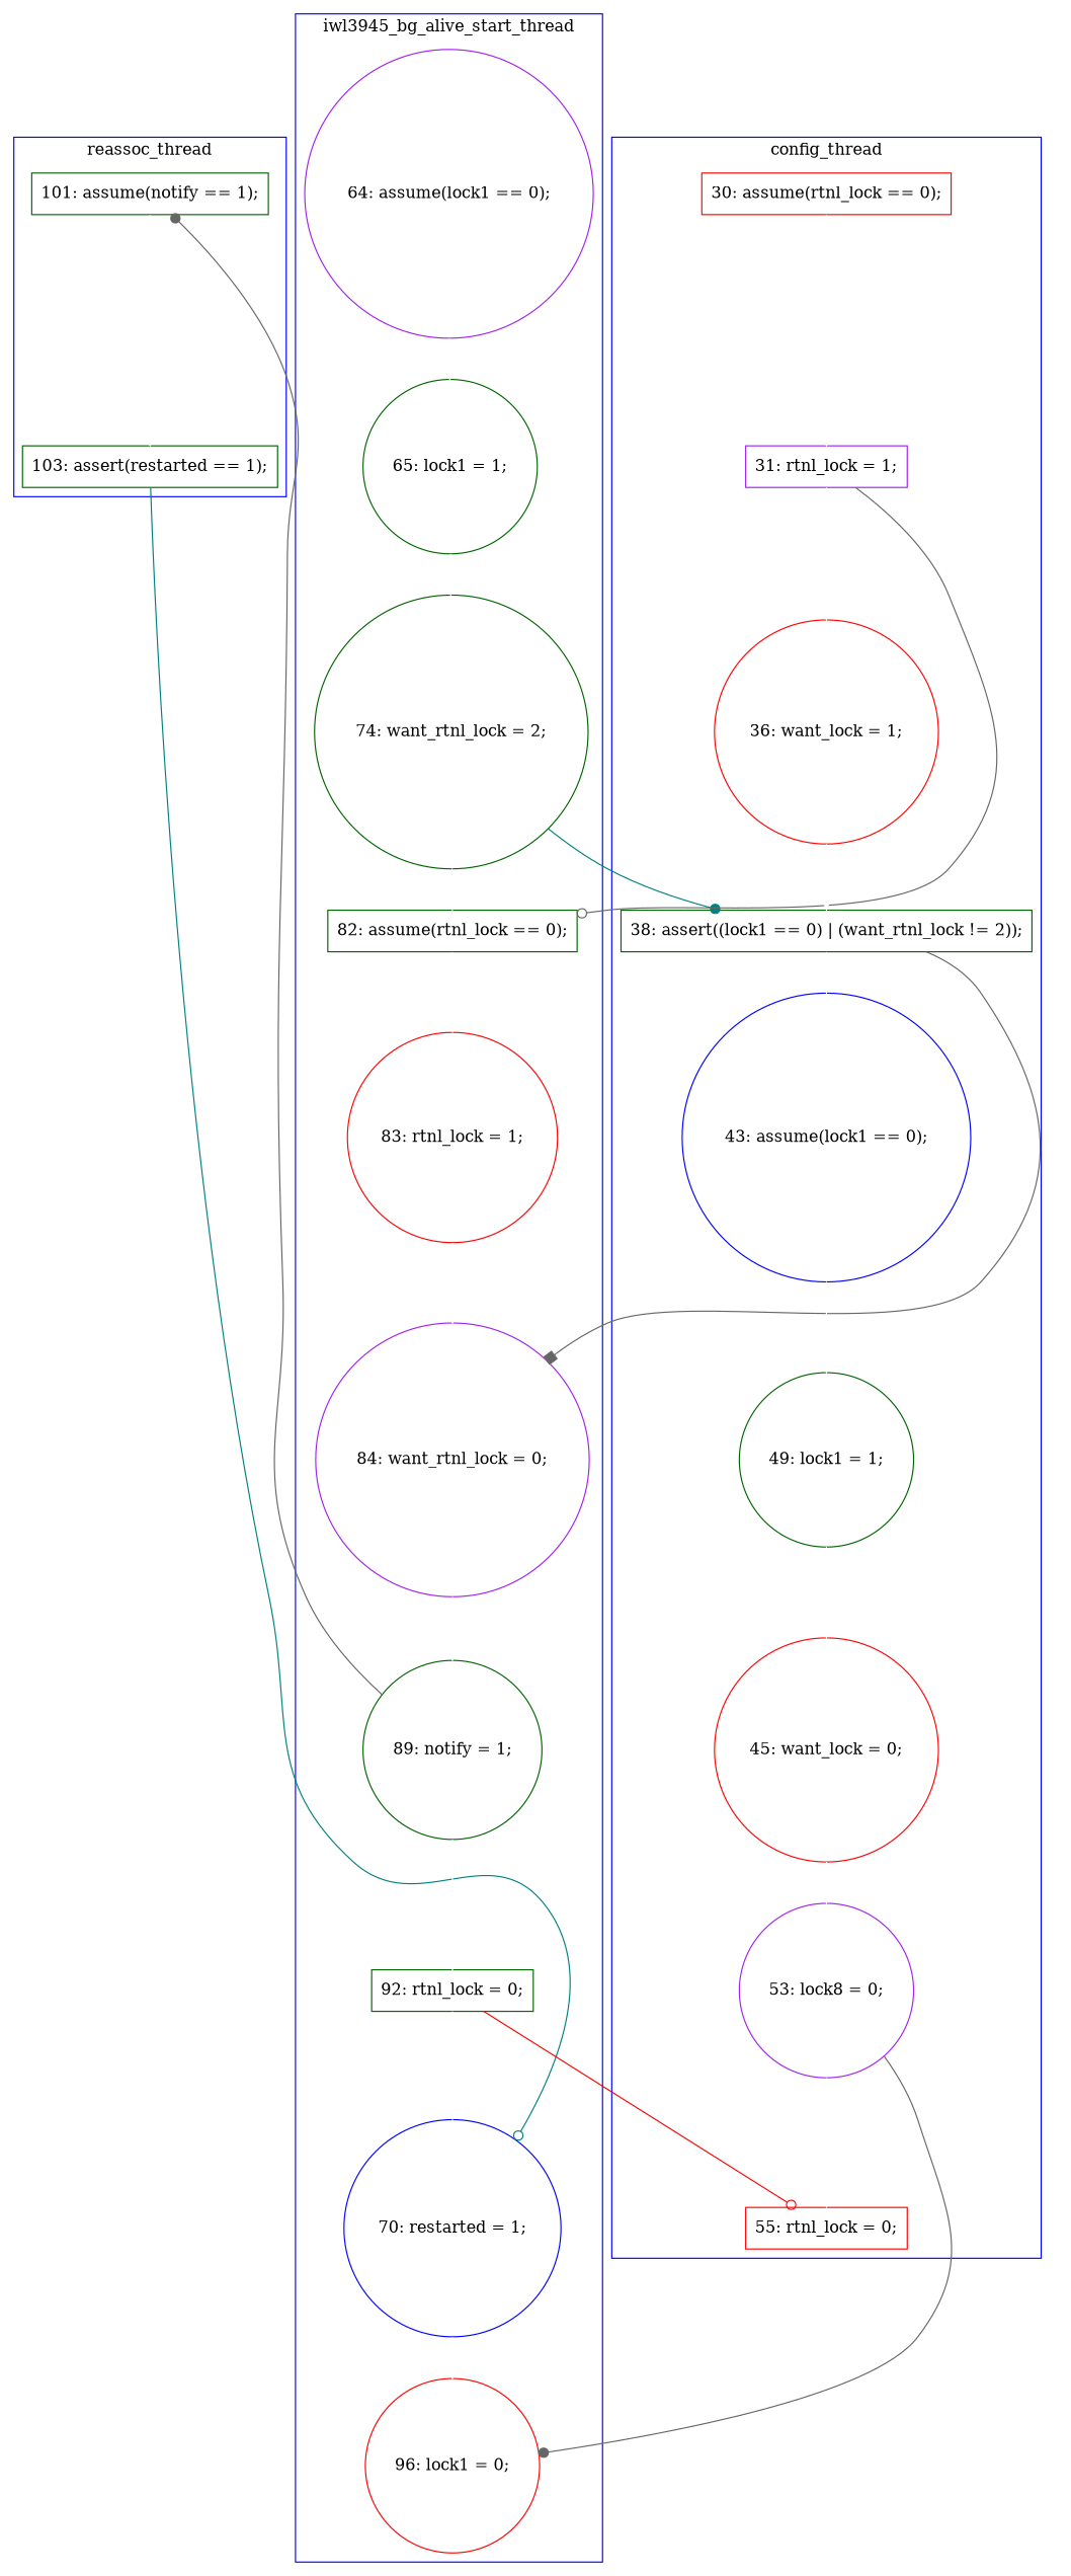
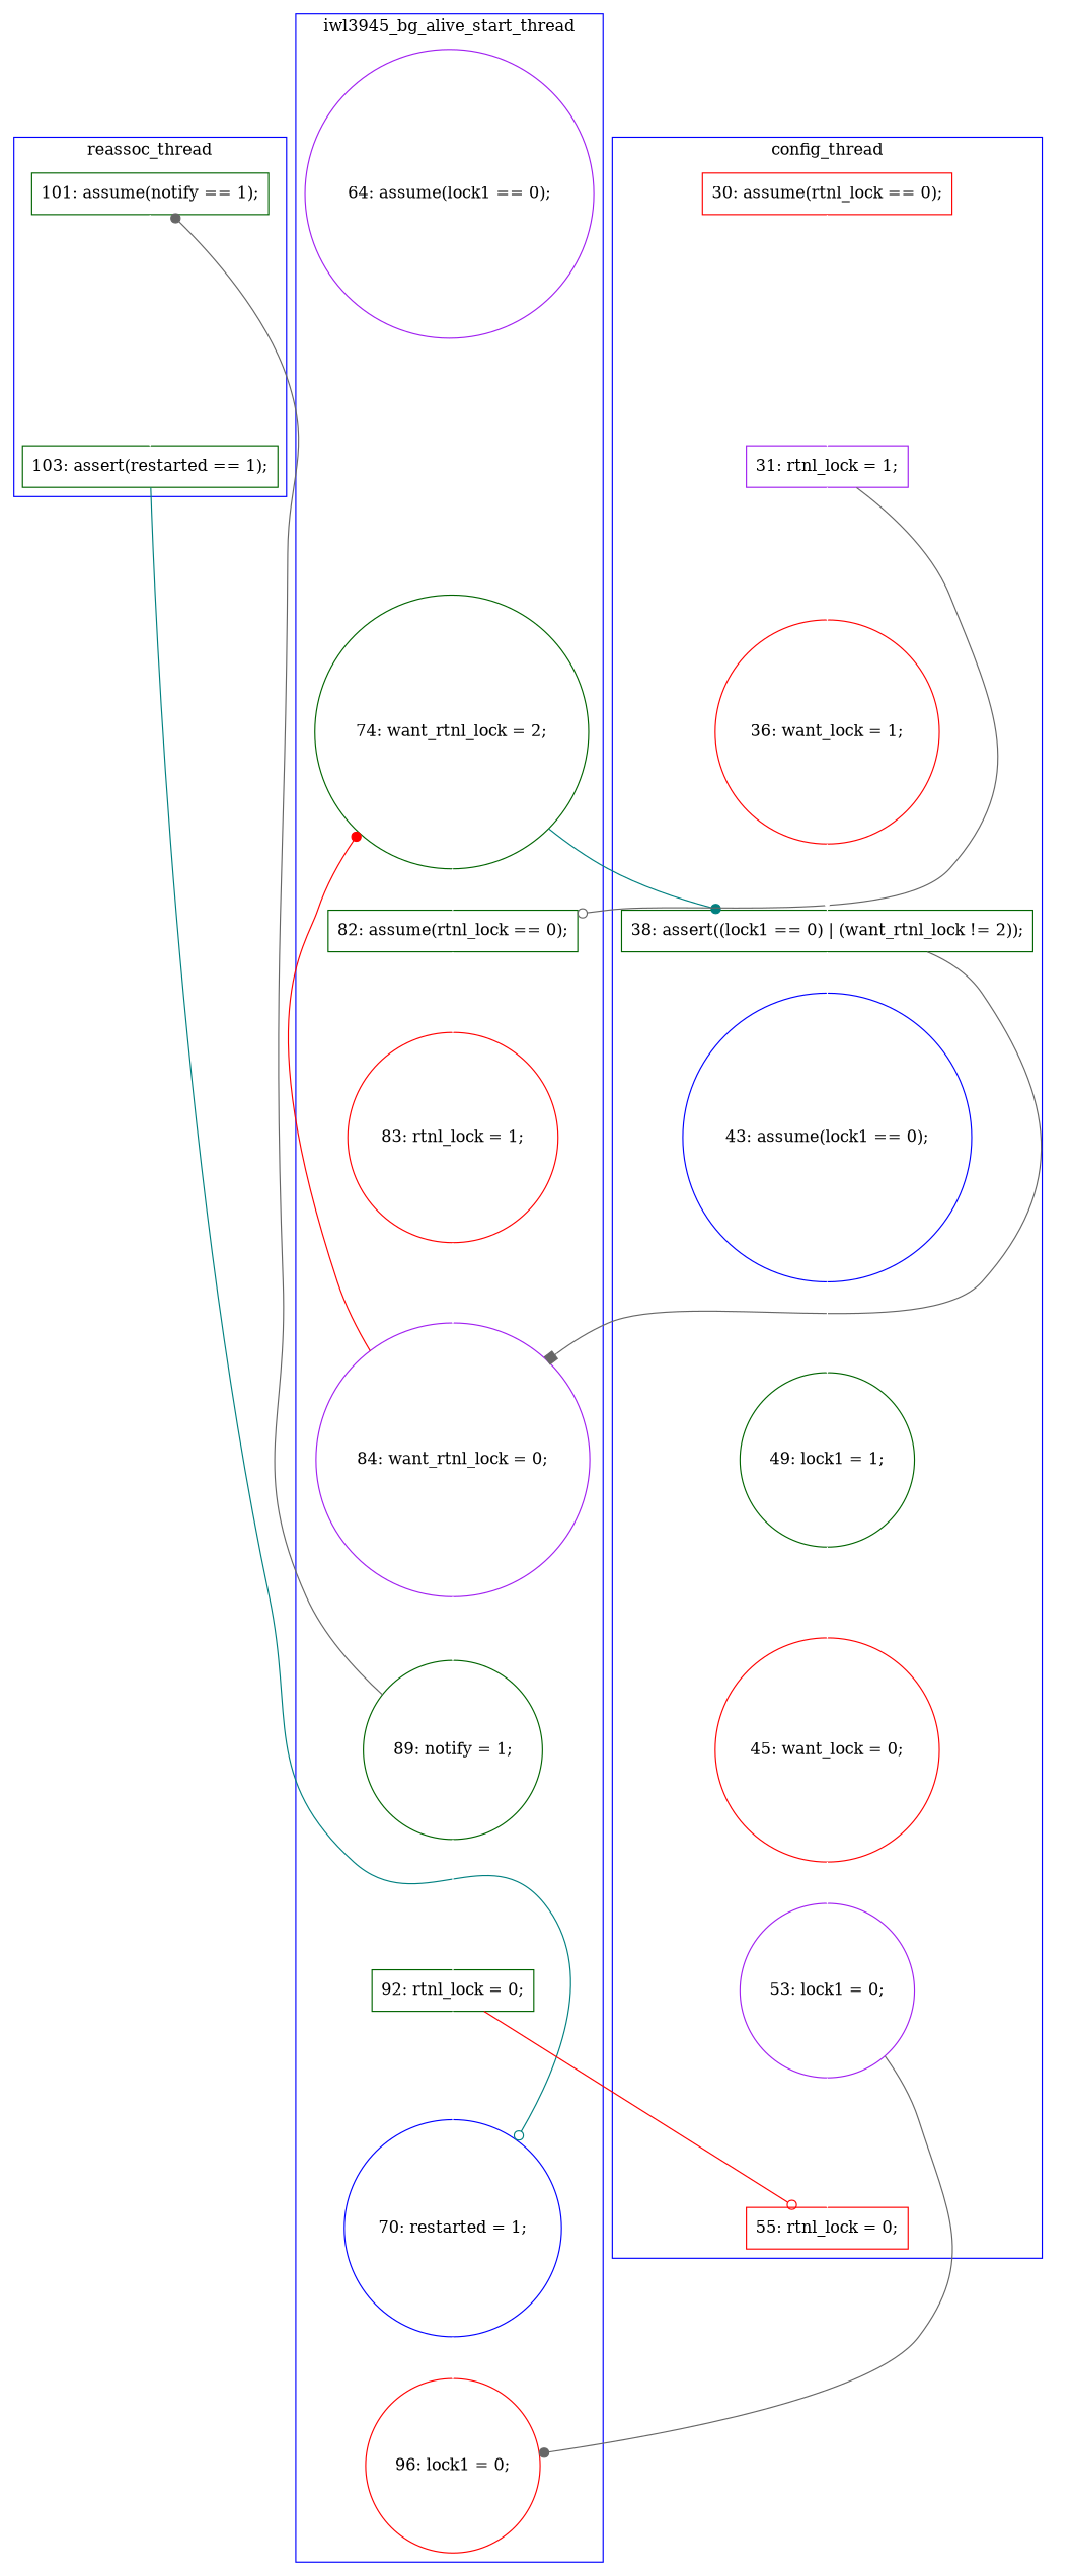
  digraph {
    node [color=darkgreen shape=circle]
    edge [color=white style=solid]
    n1 [label="101: assume(notify == 1);" shape=box]
    n2 [label="103: assert(restarted == 1);" shape=box]
    n3 [label="89: notify = 1;"]
    n4 [color=blue label="70: restarted = 1;"]
    n5 [color=red label="96: lock1 = 0;"]
    n6 [label="92: rtnl_lock = 0;" shape=box]
    n7 [color=purple label="84: want_rtnl_lock = 0;"]
    n8 [color=purple label="64: assume(lock1 == 0);"]
-   n9 [label="65: lock1 = 1;"]
    n10 [label="74: want_rtnl_lock = 2;"]
    n11 [color=red label="83: rtnl_lock = 1;"]
    n12 [label="82: assume(rtnl_lock == 0);" shape=box]
    n13 [color=red label="55: rtnl_lock = 0;" shape=box]
    n14 [label="38: assert((lock1 == 0) | (want_rtnl_lock != 2));" shape=box]
    n15 [color=blue label="43: assume(lock1 == 0);"]
    n16 [color=red label="30: assume(rtnl_lock == 0);" shape=box]
    n17 [color=purple label="31: rtnl_lock = 1;" shape=box]
    n18 [color=red label="36: want_lock = 1;"]
    n19 [label="49: lock1 = 1;"]
    n20 [color=red label="45: want_lock = 0;"]
-   n21 [color=purple label="53: lock8 = 0;"]
+   n21 [color=purple label="53: lock1 = 0;"]
    subgraph cluster_1 {
      color=blue
      label=reassoc_thread
      n1
      n2
    }
    subgraph cluster_2 {
      color=blue
      label=iwl3945_bg_alive_start_thread
      n3
      n4
      n5
      n6
      n7
      n8
-     n9
      n10
      n11
      n12
    }
    subgraph cluster_3 {
      color=blue
      label=config_thread
      n13
      n14
      n15
      n16
      n17
      n18
      n19
      n20
      n21
    }
    n1 -> n2
    n2 -> n4 [arrowhead=odot color=teal constraint=false]
    n3 -> n1 [arrowhead=dot color=gray40 constraint=false]
    n3 -> n6
    n4 -> n5
    n6 -> n4
    n6 -> n13 [arrowhead=odot color=red constraint=false]
    n7 -> n3
-   n8 -> n9
-   n9 -> n10
+   n7 -> n10 [arrowhead=dot color=red constraint=false]
    n10 -> n12
    n10 -> n14 [arrowhead=dot color=teal constraint=false]
    n11 -> n7
    n12 -> n11
    n14 -> n7 [arrowhead=box color=gray40 constraint=false]
    n14 -> n15
    n15 -> n19
    n16 -> n17
    n17 -> n12 [arrowhead=odot color=gray40 constraint=false]
    n17 -> n18
    n18 -> n14
    n19 -> n20
    n20 -> n21
    n21 -> n5 [arrowhead=dot color=gray40 constraint=false]
    n21 -> n13
  }
